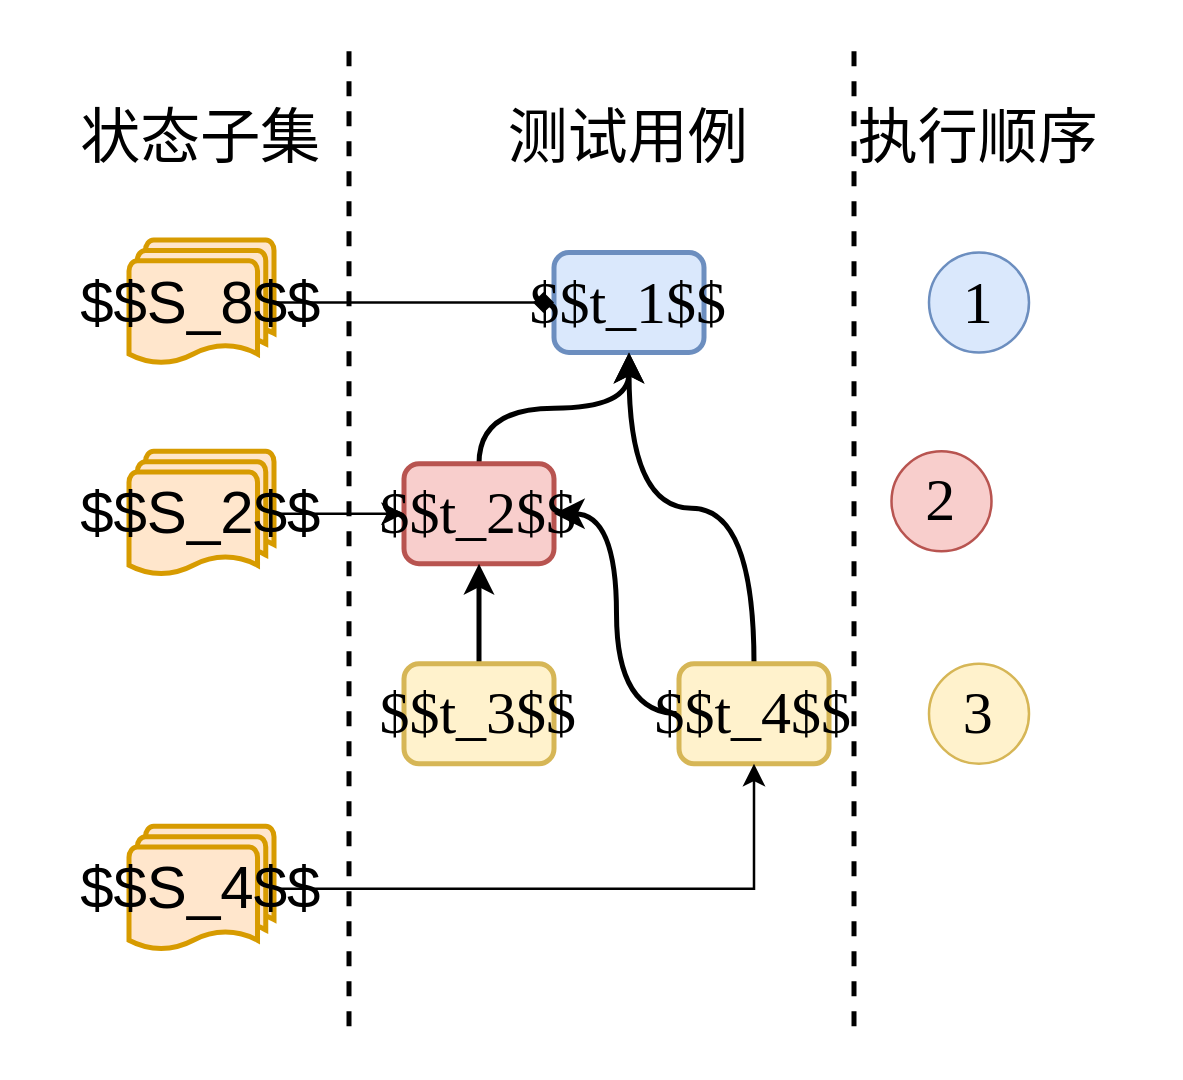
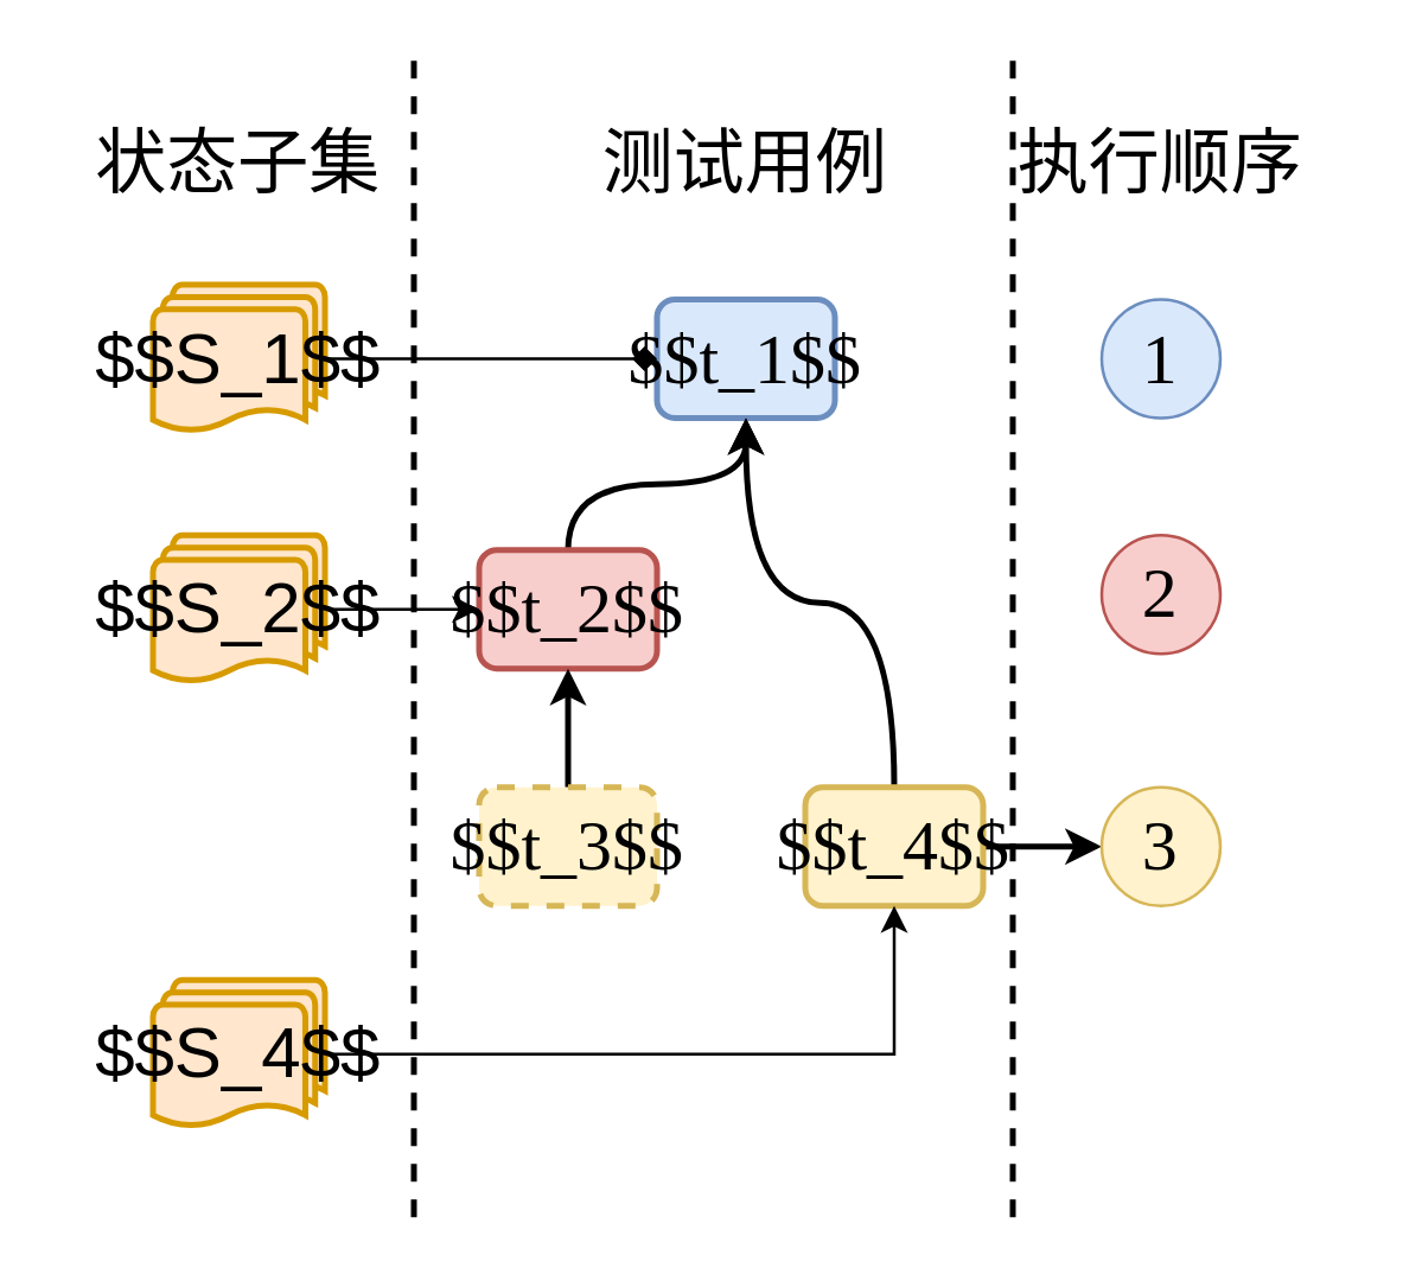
  <mxCell id="0" />
  <mxCell id="1" parent="0" />
  <mxCell id="2" value="$$t_1$$&lt;span class=&quot;eusoft-eudic-chrome-extension-translate-content&quot;&gt;&lt;/span&gt;" style="rounded=1;whiteSpace=wrap;html=1;fontSize=24;fontFamily=Comic Sans MS;fillColor=#dae8fc;strokeColor=#6c8ebf;strokeWidth=2;" parent="1" vertex="1"><mxGeometry x="221" y="100.5" width="60" height="40" as="geometry" /></mxCell>
  <mxCell id="3" style="edgeStyle=orthogonalEdgeStyle;rounded=0;orthogonalLoop=1;jettySize=auto;html=1;entryX=0.5;entryY=1;entryDx=0;entryDy=0;exitX=0.5;exitY=0;exitDx=0;exitDy=0;strokeWidth=2;curved=1;" parent="1" source="4" target="2" edge="1"><mxGeometry relative="1" as="geometry" /></mxCell>
  <mxCell id="4" value="$$t_2$$&lt;span class=&quot;eusoft-eudic-chrome-extension-translate-content&quot;&gt;&lt;/span&gt;" style="rounded=1;whiteSpace=wrap;html=1;fontSize=24;fontFamily=Comic Sans MS;fillColor=#f8cecc;strokeColor=#b85450;strokeWidth=2;" parent="1" vertex="1"><mxGeometry x="161" y="185" width="60" height="40" as="geometry" /></mxCell>
  <mxCell id="5" value="" style="edgeStyle=orthogonalEdgeStyle;rounded=0;orthogonalLoop=1;jettySize=auto;html=1;curved=1;strokeWidth=2;" parent="1" source="6" target="4" edge="1"><mxGeometry relative="1" as="geometry" /></mxCell>
- <mxCell id="6" value="$$t_3$$" style="rounded=1;whiteSpace=wrap;html=1;fontSize=24;fontFamily=Comic Sans MS;fillColor=#fff2cc;strokeColor=#d6b656;strokeWidth=2;" parent="1" vertex="1"><mxGeometry x="161" y="265" width="60" height="40" as="geometry" /></mxCell>
+ <mxCell id="6" value="$$t_3$$" style="rounded=1;whiteSpace=wrap;html=1;fontSize=24;fontFamily=Comic Sans MS;fillColor=#fff2cc;strokeColor=#d6b656;strokeWidth=2;dashed=1;" parent="1" vertex="1"><mxGeometry x="161" y="265" width="60" height="40" as="geometry" /></mxCell>
  <mxCell id="7" style="edgeStyle=orthogonalEdgeStyle;rounded=0;orthogonalLoop=1;jettySize=auto;html=1;exitX=0.5;exitY=0;exitDx=0;exitDy=0;entryX=0.5;entryY=1;entryDx=0;entryDy=0;strokeWidth=2;curved=1;" parent="1" source="9" target="2" edge="1"><mxGeometry relative="1" as="geometry" /></mxCell>
- <mxCell id="8" style="edgeStyle=orthogonalEdgeStyle;rounded=0;orthogonalLoop=1;jettySize=auto;html=1;entryX=1;entryY=0.5;entryDx=0;entryDy=0;strokeWidth=2;curved=1;" parent="1" source="9" target="4" edge="1"><mxGeometry relative="1" as="geometry" /></mxCell>
+ <mxCell id="8" style="edgeStyle=orthogonalEdgeStyle;rounded=0;orthogonalLoop=1;jettySize=auto;html=1;strokeWidth=2;curved=1;" parent="1" source="9" target="12" edge="1"><mxGeometry relative="1" as="geometry" /></mxCell>
  <mxCell id="9" value="$$t_4$$" style="rounded=1;whiteSpace=wrap;html=1;fontSize=24;fontFamily=Comic Sans MS;fillColor=#fff2cc;strokeColor=#d6b656;strokeWidth=2;" parent="1" vertex="1"><mxGeometry x="271" y="265" width="60" height="40" as="geometry" /></mxCell>
  <mxCell id="10" value="1" style="ellipse;whiteSpace=wrap;html=1;fontSize=24;fontFamily=Times New Roman;fillColor=#dae8fc;strokeColor=#6c8ebf;" parent="1" vertex="1"><mxGeometry x="371" y="100.5" width="40" height="40" as="geometry" /></mxCell>
- <mxCell id="11" value="2" style="ellipse;whiteSpace=wrap;html=1;fontSize=24;fontFamily=Times New Roman;fillColor=#f8cecc;strokeColor=#b85450;" parent="1" vertex="1"><mxGeometry x="356" y="180" width="40" height="40" as="geometry" /></mxCell>
+ <mxCell id="11" value="2" style="ellipse;whiteSpace=wrap;html=1;fontSize=24;fontFamily=Times New Roman;fillColor=#f8cecc;strokeColor=#b85450;" parent="1" vertex="1"><mxGeometry x="371" y="180" width="40" height="40" as="geometry" /></mxCell>
  <mxCell id="12" value="3" style="ellipse;whiteSpace=wrap;html=1;fontSize=24;fontFamily=Times New Roman;fillColor=#fff2cc;strokeColor=#d6b656;" parent="1" vertex="1"><mxGeometry x="371" y="265" width="40" height="40" as="geometry" /></mxCell>
  <mxCell id="13" style="edgeStyle=orthogonalEdgeStyle;rounded=0;orthogonalLoop=1;jettySize=auto;html=1;entryX=0;entryY=0.5;entryDx=0;entryDy=0;endArrow=diamond;" edge="1" parent="1" source="14" target="2"><mxGeometry relative="1" as="geometry" /></mxCell>
- <mxCell id="14" value="$$S_8$$" style="strokeWidth=2;html=1;shape=mxgraph.flowchart.multi-document;whiteSpace=wrap;fontSize=24;fillColor=#ffe6cc;strokeColor=#d79b00;" vertex="1" parent="1"><mxGeometry x="51" y="95.5" width="58" height="50" as="geometry" /></mxCell>
+ <mxCell id="14" value="$$S_1$$" style="strokeWidth=2;html=1;shape=mxgraph.flowchart.multi-document;whiteSpace=wrap;fontSize=24;fillColor=#ffe6cc;strokeColor=#d79b00;" vertex="1" parent="1"><mxGeometry x="51" y="95.5" width="58" height="50" as="geometry" /></mxCell>
  <mxCell id="15" value="" style="edgeStyle=orthogonalEdgeStyle;rounded=0;orthogonalLoop=1;jettySize=auto;html=1;" edge="1" parent="1" source="16" target="4"><mxGeometry relative="1" as="geometry" /></mxCell>
  <mxCell id="16" value="$$S_2$$" style="strokeWidth=2;html=1;shape=mxgraph.flowchart.multi-document;whiteSpace=wrap;fontSize=24;fillColor=#ffe6cc;strokeColor=#d79b00;" vertex="1" parent="1"><mxGeometry x="51" y="180" width="58" height="50" as="geometry" /></mxCell>
  <mxCell id="17" style="edgeStyle=orthogonalEdgeStyle;rounded=0;orthogonalLoop=1;jettySize=auto;html=1;entryX=0.5;entryY=1;entryDx=0;entryDy=0;" edge="1" parent="1" source="18" target="9"><mxGeometry relative="1" as="geometry" /></mxCell>
  <mxCell id="18" value="$$S_4$$" style="strokeWidth=2;html=1;shape=mxgraph.flowchart.multi-document;whiteSpace=wrap;fontSize=24;fillColor=#ffe6cc;strokeColor=#d79b00;" vertex="1" parent="1"><mxGeometry x="51" y="330" width="58" height="50" as="geometry" /></mxCell>
  <mxCell id="19" value="测试用例" style="text;html=1;align=center;verticalAlign=middle;whiteSpace=wrap;rounded=0;fontSize=24;" vertex="1" parent="1"><mxGeometry x="191" y="40" width="120" height="30" as="geometry" /></mxCell>
  <mxCell id="20" value="状态子集" style="text;html=1;align=center;verticalAlign=middle;whiteSpace=wrap;rounded=0;fontSize=24;" vertex="1" parent="1"><mxGeometry x="20" y="40" width="120" height="30" as="geometry" /></mxCell>
  <mxCell id="21" value="执行顺序" style="text;html=1;align=center;verticalAlign=middle;whiteSpace=wrap;rounded=0;fontSize=24;" vertex="1" parent="1"><mxGeometry x="331" y="40" width="120" height="30" as="geometry" /></mxCell>
  <mxCell id="22" value="" style="endArrow=none;dashed=1;html=1;strokeWidth=2;rounded=0;" edge="1" parent="1"><mxGeometry width="50" height="50" relative="1" as="geometry"><mxPoint x="139" y="410" as="sourcePoint" /><mxPoint x="139" y="20" as="targetPoint" /></mxGeometry></mxCell>
  <mxCell id="23" value="" style="endArrow=none;dashed=1;html=1;strokeWidth=2;rounded=0;" edge="1" parent="1"><mxGeometry width="50" height="50" relative="1" as="geometry"><mxPoint x="341" y="410" as="sourcePoint" /><mxPoint x="341" y="20" as="targetPoint" /></mxGeometry></mxCell>
